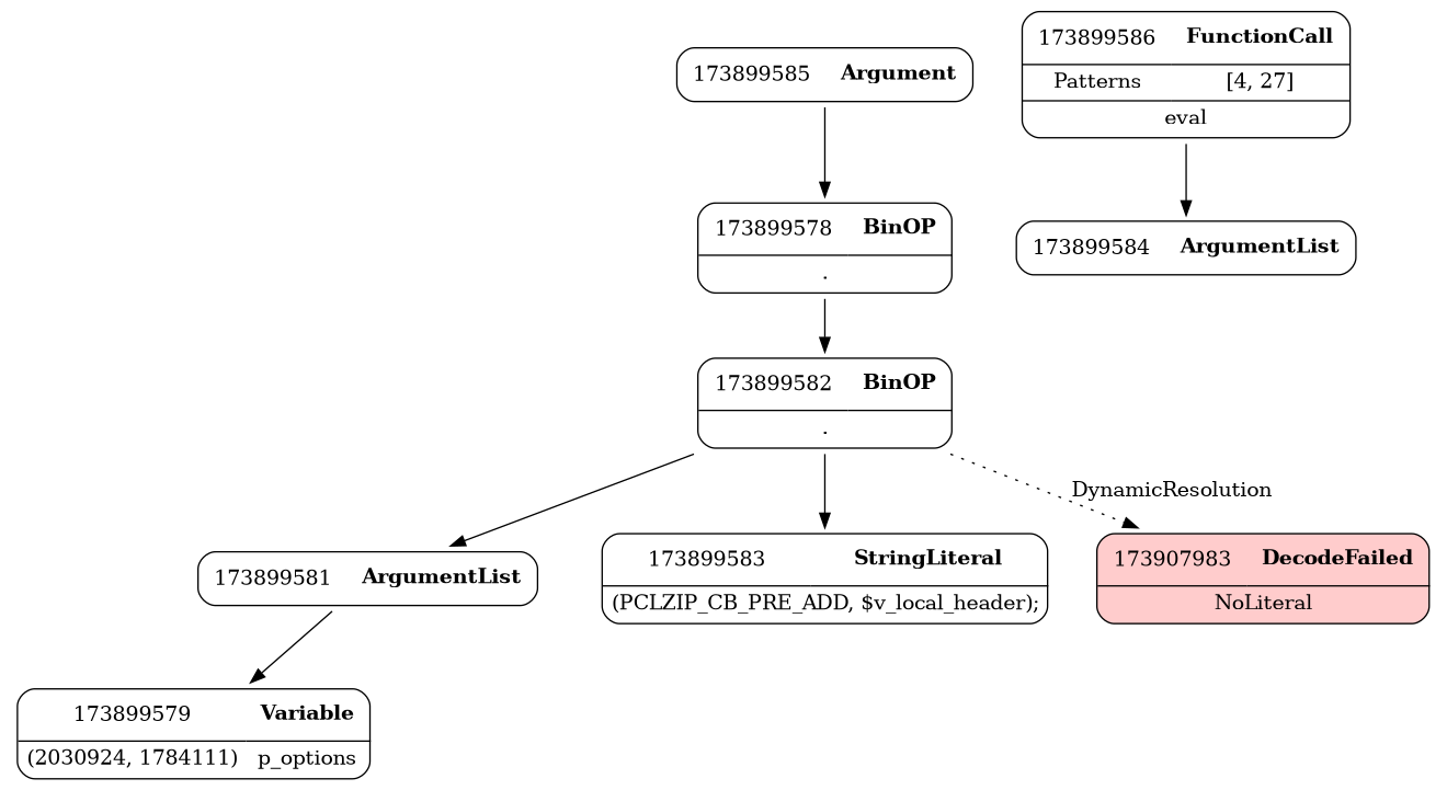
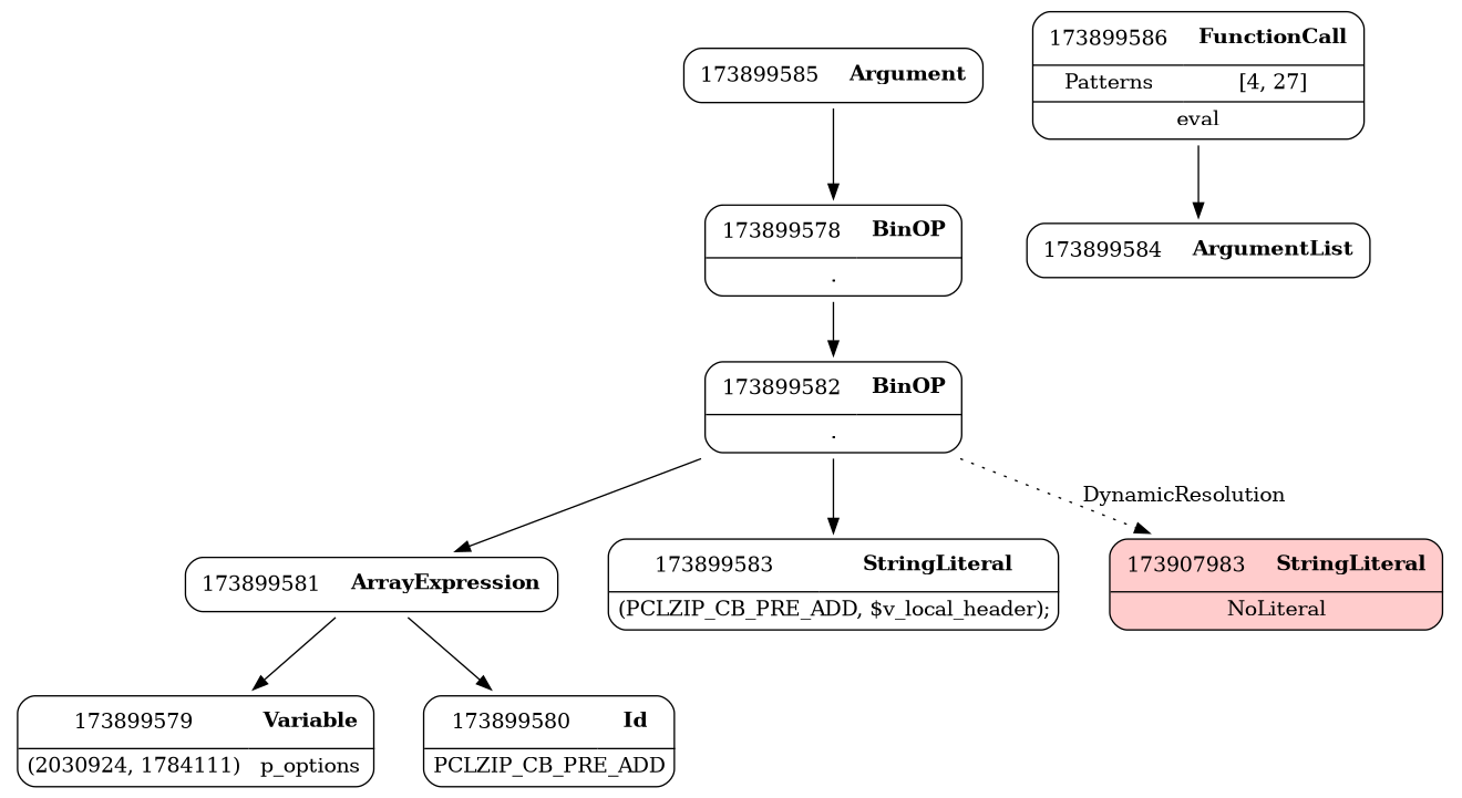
  digraph {
    node [shape=none]
    edge [weight=2]
-   n1 [label=<<TABLE border='1' cellspacing='0' cellpadding='10' style='rounded' ><TR><TD border='0'>173899581</TD><TD border='0'><B>ArgumentList</B></TD></TR></TABLE>>]
+   n1 [label=<<TABLE border='1' cellspacing='0' cellpadding='10' style='rounded' ><TR><TD border='0'>173899581</TD><TD border='0'><B>ArrayExpression</B></TD></TR></TABLE>>]
    n2 [label=<<TABLE border='1' cellspacing='0' cellpadding='10' style='rounded' ><TR><TD border='0'>173899579</TD><TD border='0'><B>Variable</B></TD></TR><HR/><TR><TD border='0' cellpadding='5'>(2030924, 1784111)</TD><TD border='0' cellpadding='5'>p_options</TD></TR></TABLE>>]
+   n3 [label=<<TABLE border='1' cellspacing='0' cellpadding='10' style='rounded' ><TR><TD border='0'>173899580</TD><TD border='0'><B>Id</B></TD></TR><HR/><TR><TD border='0' cellpadding='5' colspan='2'>PCLZIP_CB_PRE_ADD</TD></TR></TABLE>>]
    n4 [label=<<TABLE border='1' cellspacing='0' cellpadding='10' style='rounded' ><TR><TD border='0'>173899583</TD><TD border='0'><B>StringLiteral</B></TD></TR><HR/><TR><TD border='0' cellpadding='5' colspan='2'>(PCLZIP_CB_PRE_ADD, $v_local_header);</TD></TR></TABLE>>]
-   n5 [label=<<TABLE border='1' cellspacing='0' cellpadding='10' style='rounded' bgcolor='#FFCCCC' ><TR><TD border='0'>173907983</TD><TD border='0'><B>DecodeFailed</B></TD></TR><HR/><TR><TD border='0' cellpadding='5' colspan='2'>NoLiteral</TD></TR></TABLE>>]
+   n5 [label=<<TABLE border='1' cellspacing='0' cellpadding='10' style='rounded' bgcolor='#FFCCCC' ><TR><TD border='0'>173907983</TD><TD border='0'><B>StringLiteral</B></TD></TR><HR/><TR><TD border='0' cellpadding='5' colspan='2'>NoLiteral</TD></TR></TABLE>>]
    n6 [label=<<TABLE border='1' cellspacing='0' cellpadding='10' style='rounded' ><TR><TD border='0'>173899582</TD><TD border='0'><B>BinOP</B></TD></TR><HR/><TR><TD border='0' cellpadding='5' colspan='2'>.</TD></TR></TABLE>>]
    n7 [label=<<TABLE border='1' cellspacing='0' cellpadding='10' style='rounded' ><TR><TD border='0'>173899578</TD><TD border='0'><B>BinOP</B></TD></TR><HR/><TR><TD border='0' cellpadding='5' colspan='2'>.</TD></TR></TABLE>>]
    n8 [label=<<TABLE border='1' cellspacing='0' cellpadding='10' style='rounded' ><TR><TD border='0'>173899585</TD><TD border='0'><B>Argument</B></TD></TR></TABLE>>]
    n9 [label=<<TABLE border='1' cellspacing='0' cellpadding='10' style='rounded' ><TR><TD border='0'>173899584</TD><TD border='0'><B>ArgumentList</B></TD></TR></TABLE>>]
    n10 [label=<<TABLE border='1' cellspacing='0' cellpadding='10' style='rounded' ><TR><TD border='0'>173899586</TD><TD border='0'><B>FunctionCall</B></TD></TR><HR/><TR><TD border='0' cellpadding='5'>Patterns</TD><TD border='0' cellpadding='5'>[4, 27]</TD></TR><HR/><TR><TD border='0' cellpadding='5' colspan='2'>eval</TD></TR></TABLE>>]
    n1 -> n2
+   n1 -> n3
    n6 -> n1
    n6 -> n4
    n6 -> n5 [label=DynamicResolution style=dotted weight=""]
    n7 -> n6
    n8 -> n7
    n10 -> n9
  }
